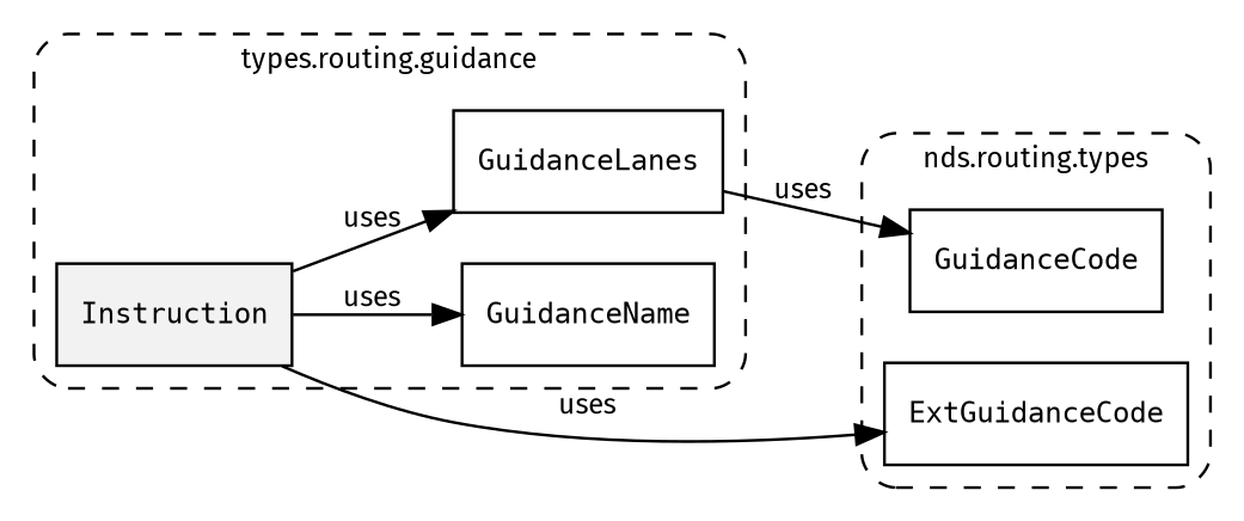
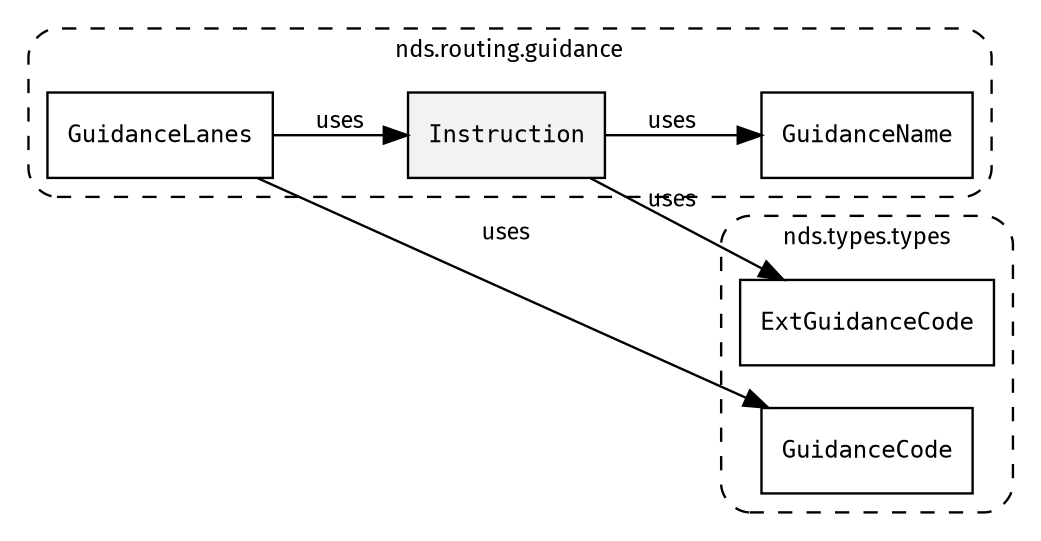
  digraph {
    fontname="Fira Sans"
    fontsize=10
    rankdir=LR
    node [fontname="Fira Sans" fontsize=10 shape=box]
    edge [fontname="Fira Sans" fontsize=10]
    n1 [fillcolor="#0000000D" label=<<font face="monospace"><table align="center" border="0" cellspacing="0" cellpadding="0"><tr><td href="../../../content/packages/nds.routing.guidance.html#Structure-Instruction" title="Structure defined in nds.routing.guidance">Instruction</td></tr></table></font>> style=filled]
    n2 [label=<<font face="monospace"><table align="center" border="0" cellspacing="0" cellpadding="0"><tr><td href="../../../content/packages/nds.routing.guidance.html#Structure-GuidanceName" title="Structure defined in nds.routing.guidance">GuidanceName</td></tr></table></font>>]
    n3 [label=<<font face="monospace"><table align="center" border="0" cellspacing="0" cellpadding="0"><tr><td href="../../../content/packages/nds.routing.guidance.html#Structure-GuidanceLanes" title="Structure defined in nds.routing.guidance">GuidanceLanes</td></tr></table></font>>]
    n4 [label=<<font face="monospace"><table align="center" border="0" cellspacing="0" cellpadding="0"><tr><td href="../../../content/packages/nds.routing.types.html#Enum-GuidanceCode" title="Enum defined in nds.routing.types">GuidanceCode</td></tr></table></font>>]
    n5 [label=<<font face="monospace"><table align="center" border="0" cellspacing="0" cellpadding="0"><tr><td href="../../../content/packages/nds.routing.types.html#Subtype-ExtGuidanceCode" title="Subtype defined in nds.routing.types">ExtGuidanceCode</td></tr></table></font>>]
    subgraph cluster_1 {
-     label="types.routing.guidance"
+     label="nds.routing.guidance"
      style="dashed, rounded"
      n1
      n2
      n3
    }
    subgraph cluster_2 {
-     label="nds.routing.types"
+     label="nds.types.types"
      style="dashed, rounded"
      n4
      n5
    }
    n1 -> n2 [label=uses]
-   n1 -> n3 [label=uses]
+   n3 -> n1 [label=uses]
    n1 -> n5 [label=uses]
    n3 -> n4 [label=uses]
  }
